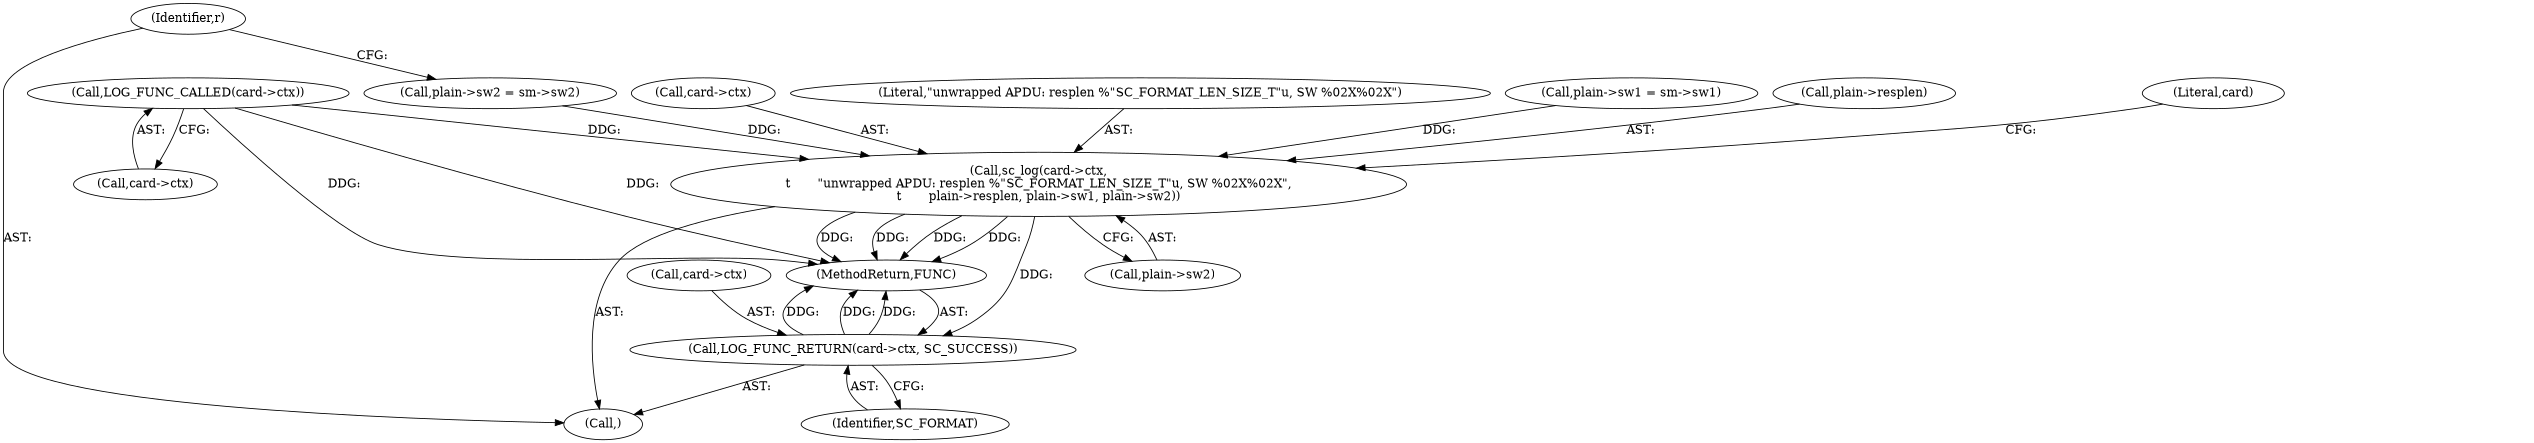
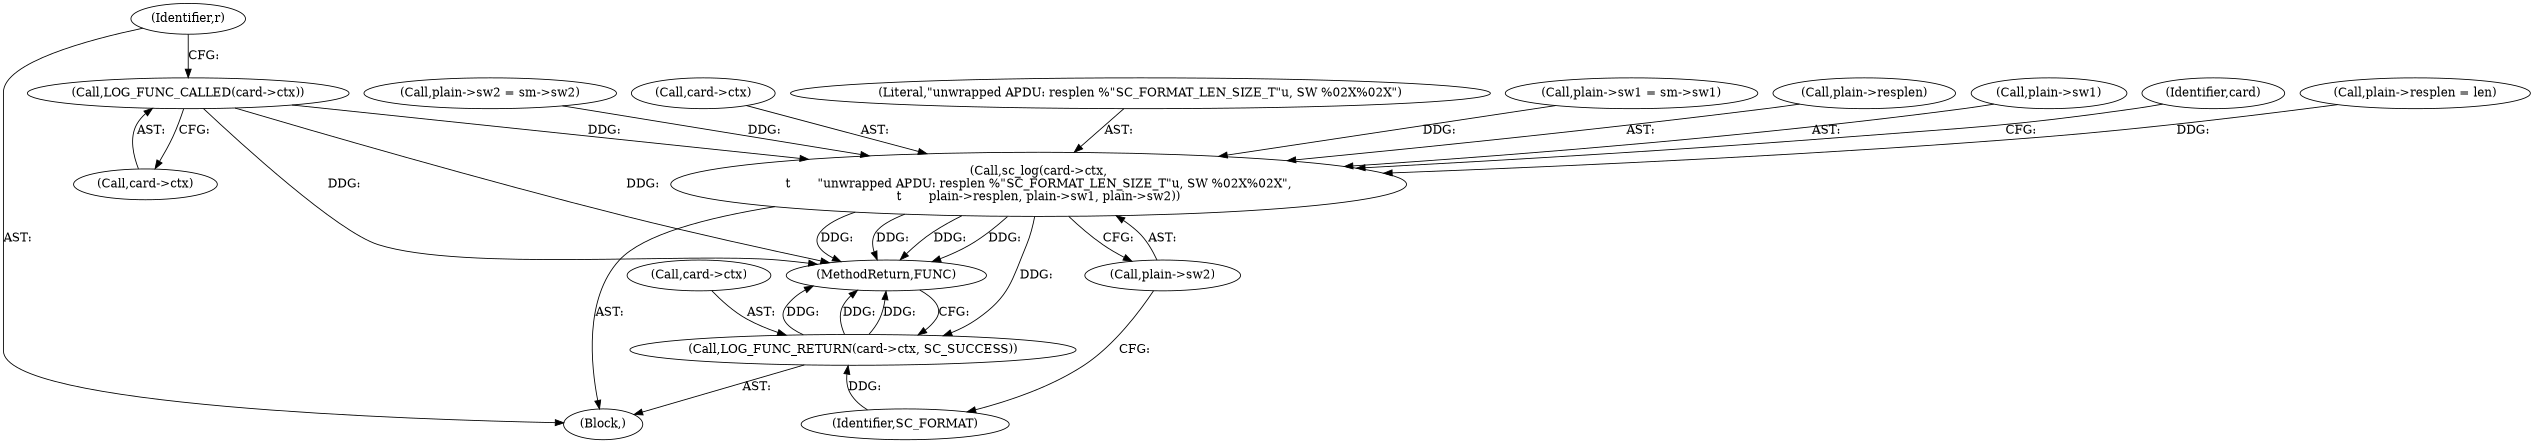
  digraph {
    n1 [label="(Call,LOG_FUNC_CALLED(card->ctx))"]
    n2 [label="(Call,sc_log(card->ctx,\n\t       \"unwrapped APDU: resplen %\"SC_FORMAT_LEN_SIZE_T\"u, SW %02X%02X\",\n\t       plain->resplen, plain->sw1, plain->sw2))"]
    n3 [label="(MethodReturn,FUNC)"]
    n4 [label="(Call,card->ctx)"]
-   n5 [label="(Call,)"]
+   n5 [label="(Block,)"]
    n6 [label="(Call,LOG_FUNC_RETURN(card->ctx, SC_SUCCESS))"]
    n7 [label="(Call,plain->sw2)"]
    n8 [label="(Identifier,SC_FORMAT)"]
    n9 [label="(Identifier,r)"]
    n10 [label="(Call,card->ctx)"]
    n11 [label="(Literal,\"unwrapped APDU: resplen %\"SC_FORMAT_LEN_SIZE_T\"u, SW %02X%02X\")"]
    n12 [label="(Call,plain->sw1 = sm->sw1)"]
    n13 [label="(Call,plain->resplen)"]
+   n14 [label="(Call,plain->sw1)"]
    n15 [label="(Call,card->ctx)"]
-   n16 [label="(Literal,card)"]
+   n16 [label="(Identifier,card)"]
    n17 [label="(Call,plain->sw2 = sm->sw2)"]
+   n18 [label="(Call,plain->resplen = len)"]
    n1 -> n2 [label="DDG: "]
    n1 -> n3 [label="DDG: "]
    n1 -> n3 [label="DDG: "]
    n1 -> n4 [label="CFG: "]
    n2 -> n3 [label="DDG: "]
    n2 -> n3 [label="DDG: "]
    n2 -> n3 [label="DDG: "]
    n2 -> n3 [label="DDG: "]
    n2 -> n5 [label="AST: "]
    n2 -> n6 [label="DDG: "]
    n2 -> n7 [label="CFG: "]
-   n3 -> n6 [label="AST: "]
+   n3 -> n6 [label="CFG: "]
    n4 -> n1 [label="AST: "]
    n6 -> n3 [label="DDG: "]
    n6 -> n3 [label="DDG: "]
    n6 -> n3 [label="DDG: "]
    n6 -> n5 [label="AST: "]
-   n6 -> n8 [label="CFG: "]
+   n7 -> n8 [label="CFG: "]
    n7 -> n2 [label="AST: "]
-   n8 -> n6 [label="AST: "]
-   n9 -> n17 [label="CFG: "]
+   n8 -> n6 [label="DDG: "]
+   n9 -> n1 [label="CFG: "]
    n9 -> n5 [label="AST: "]
    n10 -> n2 [label="AST: "]
    n11 -> n2 [label="AST: "]
    n12 -> n2 [label="DDG: "]
    n13 -> n2 [label="AST: "]
+   n14 -> n2 [label="AST: "]
    n15 -> n6 [label="AST: "]
    n16 -> n2 [label="CFG: "]
    n17 -> n2 [label="DDG: "]
+   n18 -> n2 [label="DDG: "]
  }
